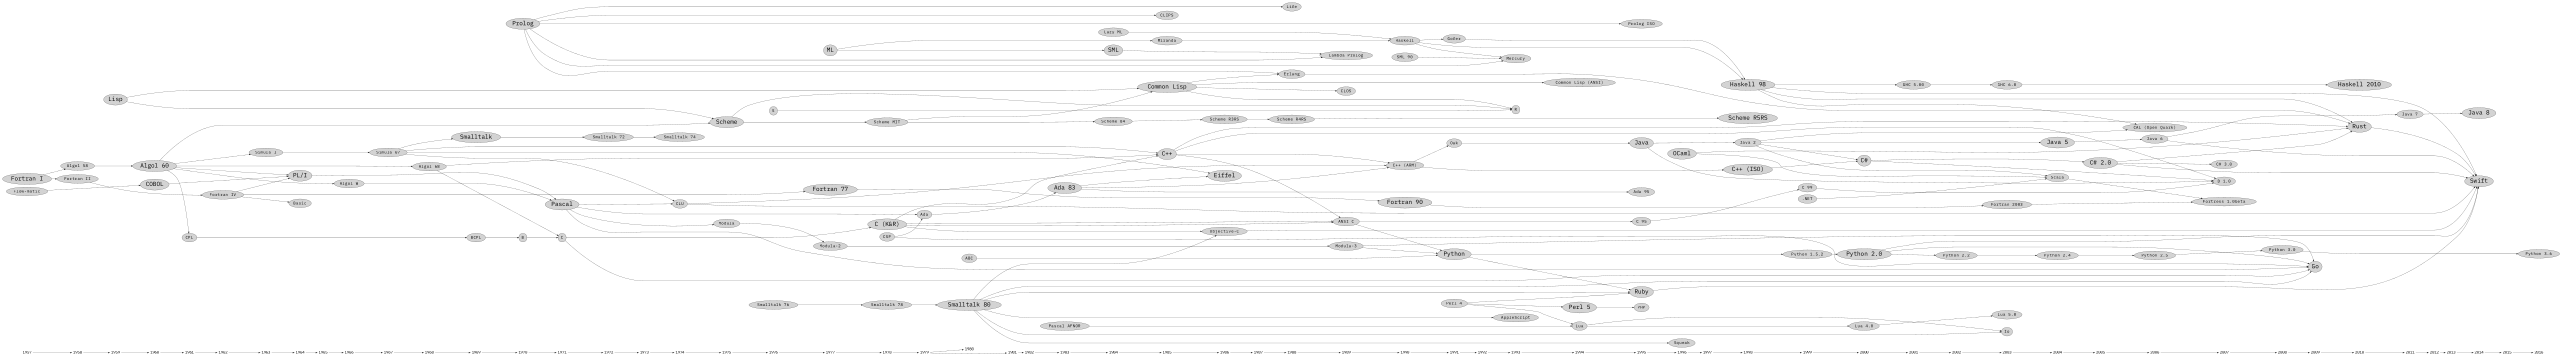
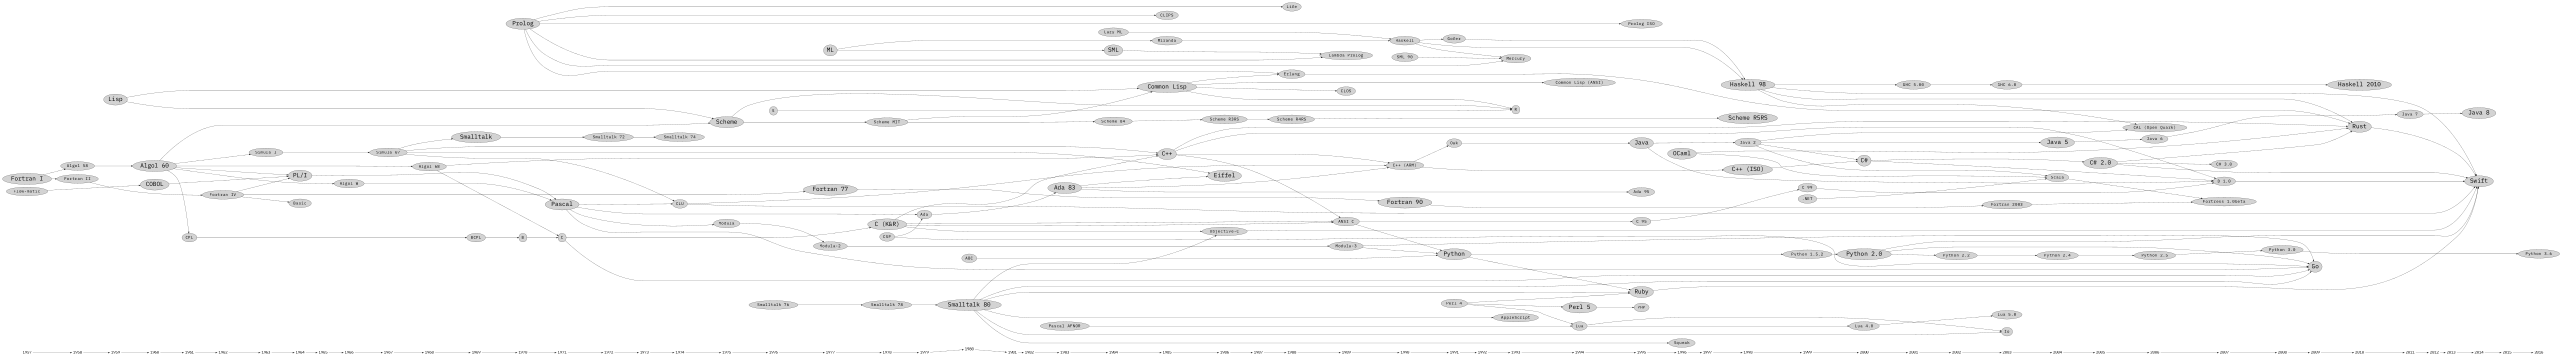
  digraph {
    fontname="IBM Plex Mono"
    rankdir=LR
    node [fontname="IBM Plex Mono" fontsize=30 style=filled]
    edge [fontname="IBM Plex Mono"]
    1957 [fontsize=25 shape=plaintext style=""]
    1958 [fontsize=25 shape=plaintext style=""]
    1959 [fontsize=25 shape=plaintext style=""]
    1960 [fontsize=25 shape=plaintext style=""]
    1961 [fontsize=25 shape=plaintext style=""]
    1962 [fontsize=25 shape=plaintext style=""]
    1963 [fontsize=25 shape=plaintext style=""]
    1964 [fontsize=25 shape=plaintext style=""]
    1965 [fontsize=25 shape=plaintext style=""]
    1966 [fontsize=25 shape=plaintext style=""]
    1967 [fontsize=25 shape=plaintext style=""]
    1968 [fontsize=25 shape=plaintext style=""]
    1969 [fontsize=25 shape=plaintext style=""]
    1970 [fontsize=25 shape=plaintext style=""]
    1971 [fontsize=25 shape=plaintext style=""]
    1972 [fontsize=25 shape=plaintext style=""]
    1973 [fontsize=25 shape=plaintext style=""]
    1974 [fontsize=25 shape=plaintext style=""]
    1975 [fontsize=25 shape=plaintext style=""]
    1976 [fontsize=25 shape=plaintext style=""]
    1977 [fontsize=25 shape=plaintext style=""]
    1978 [fontsize=25 shape=plaintext style=""]
    1979 [fontsize=25 shape=plaintext style=""]
    1980 [fontsize=25 shape=plaintext style=""]
    1981 [fontsize=25 shape=plaintext style=""]
    1982 [fontsize=25 shape=plaintext style=""]
    1983 [fontsize=25 shape=plaintext style=""]
    1984 [fontsize=25 shape=plaintext style=""]
    1985 [fontsize=25 shape=plaintext style=""]
    1986 [fontsize=25 shape=plaintext style=""]
    1987 [fontsize=25 shape=plaintext style=""]
    1988 [fontsize=25 shape=plaintext style=""]
    1989 [fontsize=25 shape=plaintext style=""]
    1990 [fontsize=25 shape=plaintext style=""]
    1991 [fontsize=25 shape=plaintext style=""]
    1992 [fontsize=25 shape=plaintext style=""]
    1993 [fontsize=25 shape=plaintext style=""]
    1994 [fontsize=25 shape=plaintext style=""]
    1995 [fontsize=25 shape=plaintext style=""]
    1996 [fontsize=25 shape=plaintext style=""]
    1997 [fontsize=25 shape=plaintext style=""]
    1998 [fontsize=25 shape=plaintext style=""]
    1999 [fontsize=25 shape=plaintext style=""]
    2000 [fontsize=25 shape=plaintext style=""]
    2001 [fontsize=25 shape=plaintext style=""]
    2002 [fontsize=25 shape=plaintext style=""]
    2003 [fontsize=25 shape=plaintext style=""]
    2004 [fontsize=25 shape=plaintext style=""]
    2005 [fontsize=25 shape=plaintext style=""]
    2006 [fontsize=25 shape=plaintext style=""]
    2007 [fontsize=25 shape=plaintext style=""]
    2008 [fontsize=25 shape=plaintext style=""]
    2009 [fontsize=25 shape=plaintext style=""]
    2010 [fontsize=25 shape=plaintext style=""]
    2011 [fontsize=25 shape=plaintext style=""]
    2012 [fontsize=25 shape=plaintext style=""]
    2013 [fontsize=25 shape=plaintext style=""]
    2014 [fontsize=25 shape=plaintext style=""]
    2015 [fontsize=25 shape=plaintext style=""]
    2016 [fontsize=25 shape=plaintext style=""]
    Scheme [fontsize=40]
    Modula
    CLU
    "Smalltalk 74"
    "Scheme R5RS" [fontsize=40]
    "C++ (ISO)" [fontsize=40]
    "Java 2"
    "Haskell 98" [fontsize=40]
    "D 1.0"
    "C# 3.0"
    "Fortress 1.0beta"
    "GHC 5.00"
    "Smalltalk 72"
    "Scheme R4RS"
    Erlang
    Life
    Lua
    "Common Lisp (ANSI)"
    "Perl 5" [fontsize=40]
    Mercury
    AppleScript
    R
    "Smalltalk 78"
    "Scheme MIT"
    CSP
    "C (K&R)" [fontsize=40]
    "Java 7"
    "Lua 4.0"
    "Python 2.0" [fontsize=40]
    "C#" [fontsize=40]
    "Python 2.5"
    "Java 6"
    "CAL (Open Quark)"
    B
    Prolog [fontsize=40]
    Squeak
    OCaml [fontsize=40]
    "C++ (ARM)"
    Haskell
    "SML 90"
    "Fortran 90" [fontsize=40]
    "C 95"
    "Prolog ISO"
    "Ada 95"
    PHP
    Java [fontsize=40]
    Ruby [fontsize=40]
    "Modula-2"
    ML [fontsize=40]
    "Fortran 77" [fontsize=40]
    "C# 2.0" [fontsize=40]
    Gofer
    Python [fontsize=40]
    "Perl 4"
    Oak
    Rust [fontsize=40]
    "Haskell 2010" [fontsize=40]
    Pascal [fontsize=40]
    C
    "Python 3.0"
    "Python 3.6"
    "Smalltalk 76"
    S
    Go [fontsize=40]
    CPL
    "Ada 83" [fontsize=40]
    "Pascal AFNOR"
    "Fortran II"
    "Algol 58"
    "PL/I" [fontsize=40]
    Basic
    Ada
    "Simula I"
    COBOL [fontsize=40]
    "Algol 60" [fontsize=40]
    ABC
    "Smalltalk 80" [fontsize=40]
    "Algol W"
    ".NET"
    "Python 1.5.2"
    "C 99"
    "Simula 67"
    "Common Lisp" [fontsize=40]
    Miranda
    "C++" [fontsize=40]
    CLIPS
    "Scheme R3RS"
    "Objective-C"
    Eiffel [fontsize=40]
    "Flow-matic"
    "Fortran I" [fontsize=40]
    "Fortran IV"
    "Python 2.4"
    "Java 5" [fontsize=40]
    Scala
    Swift [fontsize=40]
    "Java 8" [fontsize=40]
    "Python 2.2"
    CLOS
    "Modula-3"
    "ANSI C"
    "Lambda Prolog"
    Lisp [fontsize=40]
    "Lazy ML"
    SML [fontsize=40]
    "Scheme 84"
    BCPL
    Smalltalk [fontsize=40]
    "Algol 68"
    "Lua 5.0"
    Io
    "Fortran 2003"
    "GHC 6.0"
    subgraph sub_1 {
      1957
      1958
      1959
      1960
      1961
      1962
      1963
      1964
      1965
      1966
      1967
      1968
      1969
      1970
      1971
      1972
      1973
      1974
      1975
      1976
      1977
      1978
      1979
      1980
      1981
      1982
      1983
      1984
      1985
      1986
      1987
      1988
      1989
      1990
      1991
      1992
      1993
      1994
      1995
      1996
      1997
      1998
      1999
      2000
      2001
      2002
      2003
      2004
      2005
      2006
      2007
      2008
      2009
      2010
      2011
      2012
      2013
      2014
      2015
      2016
    }
    subgraph sub_2 {
      rank=same
      1975
      Scheme
      Modula
    }
    subgraph sub_3 {
      rank=same
      1974
      CLU
      "Smalltalk 74"
    }
    subgraph sub_4 {
      rank=same
      1998
      "Scheme R5RS"
      "C++ (ISO)"
      "Java 2"
      "Haskell 98"
    }
    subgraph sub_5 {
      rank=same
      2007
      "D 1.0"
      "C# 3.0"
      "Fortress 1.0beta"
    }
    subgraph sub_6 {
      rank=same
      2001
      "GHC 5.00"
    }
    subgraph sub_7 {
      rank=same
      1972
      "Smalltalk 72"
    }
    subgraph sub_8 {
      rank=same
      1988
      "Scheme R4RS"
      Erlang
      Life
    }
    subgraph sub_9 {
      rank=same
      1994
      Lua
      "Common Lisp (ANSI)"
      "Perl 5"
    }
    subgraph sub_10 {
      rank=same
      1993
      Mercury
      AppleScript
      R
    }
    subgraph sub_11 {
      rank=same
      1978
      "Smalltalk 78"
      "Scheme MIT"
      CSP
      "C (K&R)"
    }
    subgraph sub_12 {
      rank=same
      2011
      "Java 7"
    }
    subgraph sub_13 {
      rank=same
      2000
      "Lua 4.0"
      "Python 2.0"
      "C#"
    }
    subgraph sub_14 {
      rank=same
      2006
      "Python 2.5"
      "Java 6"
      "CAL (Open Quark)"
    }
    subgraph sub_15 {
      rank=same
      1970
      B
      Prolog
    }
    subgraph sub_16 {
      rank=same
      1996
      Squeak
      OCaml
    }
    subgraph sub_17 {
      rank=same
      1990
      "C++ (ARM)"
      Haskell
      "SML 90"
      "Fortran 90"
    }
    subgraph sub_18 {
      rank=same
      1982
    }
    subgraph sub_19 {
      rank=same
      1995
      "C 95"
      "Prolog ISO"
      "Ada 95"
      PHP
      Java
      Ruby
    }
    subgraph sub_20 {
      rank=same
      1977
      "Modula-2"
      ML
      "Fortran 77"
    }
    subgraph sub_21 {
      rank=same
      1981
    }
    subgraph sub_22 {
      rank=same
      2005
      "C# 2.0"
    }
    subgraph sub_23 {
      rank=same
      1991
      Gofer
      Python
      "Perl 4"
      Oak
    }
    subgraph sub_24 {
      rank=same
      1997
    }
    subgraph sub_25 {
      rank=same
      2010
      Rust
      "Haskell 2010"
    }
    subgraph sub_26 {
      rank=same
      1987
    }
    subgraph sub_27 {
      rank=same
      1992
    }
    subgraph sub_28 {
      rank=same
      1971
      Pascal
      C
    }
    subgraph sub_29 {
      rank=same
      2008
      "Python 3.0"
    }
    subgraph sub_30 {
      rank=same
      2016
      "Python 3.6"
    }
    subgraph sub_31 {
      rank=same
      1976
      "Smalltalk 76"
      S
    }
    subgraph sub_32 {
      rank=same
      2009
      Go
    }
    subgraph sub_33 {
      rank=same
      1961
      CPL
    }
    subgraph sub_34 {
      rank=same
      1983
      "Ada 83"
      "Pascal AFNOR"
    }
    subgraph sub_35 {
      rank=same
      1958
      "Fortran II"
      "Algol 58"
    }
    subgraph sub_36 {
      rank=same
      1964
      "PL/I"
      Basic
    }
    subgraph sub_37 {
      rank=same
      1979
      Ada
    }
    subgraph sub_38 {
      rank=same
      1963
      "Simula I"
    }
    subgraph sub_39 {
      rank=same
      1960
      COBOL
      "Algol 60"
    }
    subgraph sub_40 {
      rank=same
      1980
      ABC
      "Smalltalk 80"
    }
    subgraph sub_41 {
      rank=same
      1966
      "Algol W"
    }
    subgraph sub_42 {
      rank=same
      1999
      ".NET"
      "Python 1.5.2"
      "C 99"
    }
    subgraph sub_43 {
      rank=same
      1967
      "Simula 67"
    }
    subgraph sub_44 {
      rank=same
      1985
      "Common Lisp"
      Miranda
      "C++"
      CLIPS
    }
    subgraph sub_45 {
      rank=same
      1986
      "Scheme R3RS"
      "Objective-C"
      Eiffel
    }
    subgraph sub_46 {
      rank=same
      1957
      "Flow-matic"
      "Fortran I"
    }
    subgraph sub_47 {
      rank=same
      1962
      "Fortran IV"
    }
    subgraph sub_48 {
      rank=same
      2004
      "Python 2.4"
      "Java 5"
      Scala
    }
    subgraph sub_49 {
      rank=same
      2014
      Swift
      "Java 8"
    }
    subgraph sub_50 {
      rank=same
      2002
      "Python 2.2"
    }
    subgraph sub_51 {
      rank=same
      1989
      CLOS
      "Modula-3"
      "ANSI C"
      "Lambda Prolog"
    }
    subgraph sub_52 {
      rank=same
      1959
      Lisp
    }
    subgraph sub_53 {
      rank=same
      1984
      "Lazy ML"
      SML
      "Scheme 84"
    }
    subgraph sub_54 {
      rank=same
      1969
      BCPL
      Smalltalk
    }
    subgraph sub_55 {
      rank=same
      1968
      "Algol 68"
    }
    subgraph sub_56 {
      rank=same
      2003
      "Lua 5.0"
      Io
      "Fortran 2003"
      "GHC 6.0"
    }
    1957 -> 1958
    1958 -> 1959
    1959 -> 1960
    1960 -> 1961
    1961 -> 1962
    1962 -> 1963
    1963 -> 1964
    1964 -> 1965
    1965 -> 1966
    1966 -> 1967
    1967 -> 1968
    1968 -> 1969
    1969 -> 1970
    1970 -> 1971
    1971 -> 1972
    1972 -> 1973
    1973 -> 1974
    1974 -> 1975
    1975 -> 1976
    1976 -> 1977
    1977 -> 1978
    1978 -> 1979
    1979 -> 1980
-   1979 -> 1981
+   1980 -> 1981
    1981 -> 1982
    1982 -> 1983
    1983 -> 1984
    1984 -> 1985
    1985 -> 1986
    1986 -> 1987
    1987 -> 1988
    1988 -> 1989
    1989 -> 1990
    1990 -> 1991
    1991 -> 1992
    1992 -> 1993
    1993 -> 1994
    1994 -> 1995
    1995 -> 1996
    1996 -> 1997
    1997 -> 1998
    1998 -> 1999
    1999 -> 2000
    2000 -> 2001
    2001 -> 2002
    2002 -> 2003
    2003 -> 2004
    2004 -> 2005
    2005 -> 2006
    2006 -> 2007
    2007 -> 2008
    2008 -> 2009
    2009 -> 2010
    2010 -> 2011
    2011 -> 2012
    2012 -> 2013
    2013 -> 2014
    2014 -> 2015
    2015 -> 2016
    Scheme -> R
    Scheme -> "Scheme MIT" [weight=3]
    Modula -> "Modula-2" [weight=3]
    CLU -> "C++ (ARM)"
    CLU -> Swift
    "C++ (ISO)" -> "C#"
    "Java 2" -> "C#"
    "Java 2" -> "CAL (Open Quark)"
    "Java 2" -> "Java 5" [weight=3]
    "Java 2" -> Scala
    "Haskell 98" -> "GHC 5.00" [weight=3]
    "Haskell 98" -> "CAL (Open Quark)"
    "Haskell 98" -> Rust
    "Haskell 98" -> Swift
-   "Java 6" -> Swift
+   "D 1.0" -> Swift
    "GHC 5.00" -> "GHC 6.0" [weight=3]
    "Smalltalk 72" -> "Smalltalk 74" [weight=3]
    "Scheme R4RS" -> "Scheme R5RS" [weight=3]
    Erlang -> Rust
    Lua -> "Lua 4.0" [weight=3]
    Lua -> Io
    "Perl 5" -> PHP
    "Smalltalk 78" -> "Smalltalk 80" [weight=3]
    "Scheme MIT" -> "Common Lisp"
    "Scheme MIT" -> "Scheme 84" [weight=3]
    CSP -> Go
    CSP -> Ada
    "C (K&R)" -> "C++"
    "C (K&R)" -> "Objective-C"
    "C (K&R)" -> "ANSI C"
    "C (K&R)" -> "ANSI C" [weight=3]
    "Java 7" -> "Java 8" [weight=3]
    "Lua 4.0" -> "Lua 5.0" [weight=3]
    "Python 2.0" -> Go
    "Python 2.0" -> Swift
    "Python 2.0" -> "Python 2.2" [weight=3]
    "C#" -> "D 1.0"
    "C#" -> "C# 2.0" [weight=3]
    "Python 2.5" -> "Python 3.0" [weight=3]
    "Java 6" -> "Java 7" [weight=3]
    B -> C [weight=3]
    Prolog -> Erlang
    Prolog -> Life
    Prolog -> Mercury
    Prolog -> "Prolog ISO" [weight=3]
    Prolog -> CLIPS
    Prolog -> "Lambda Prolog"
    OCaml -> Rust
    OCaml -> Scala
    "C++ (ARM)" -> "C++ (ISO)" [weight=3]
    "C++ (ARM)" -> Oak
    Haskell -> "Haskell 98"
    Haskell -> Mercury
    Haskell -> Gofer
    "SML 90" -> Mercury
    "Fortran 90" -> "Fortran 2003" [weight=3]
    "C 95" -> "C 99" [weight=3]
    Java -> "Java 2" [weight=3]
    Java -> "D 1.0"
    Ruby -> Swift
    "Modula-2" -> "Modula-3" [weight=3]
    ML -> Miranda
    ML -> SML [weight=3]
    "Fortran 77" -> "Fortran 90" [weight=3]
    "C# 2.0" -> "C# 3.0" [weight=3]
    "C# 2.0" -> Rust
    "C# 2.0" -> Swift
    Gofer -> "Haskell 98"
    Python -> Ruby
    Python -> "Python 1.5.2" [weight=3]
    "Perl 4" -> Lua
    "Perl 4" -> "Perl 5" [weight=3]
    "Perl 4" -> Ruby
    Oak -> Java [weight=3]
    Rust -> Swift
    Pascal -> Modula
    Pascal -> CLU
    Pascal -> Go
    Pascal -> Ada
    C -> "C (K&R)" [weight=3]
    C -> Go
    "Python 3.0" -> "Python 3.6" [weight=3]
    "Smalltalk 76" -> "Smalltalk 78" [weight=3]
    S -> R [weight=3]
    CPL -> BCPL [weight=3]
    "Ada 83" -> "C++ (ARM)"
    "Ada 83" -> "Ada 95" [weight=3]
    "Ada 83" -> Eiffel
    "Pascal AFNOR" -> Lua
    "Fortran II" -> "Fortran IV" [weight=3]
    "Algol 58" -> "Algol 60" [weight=3]
    "PL/I" -> Pascal
    Ada -> "Ada 83" [weight=3]
    "Simula I" -> "Simula 67" [weight=3]
    COBOL -> "PL/I"
    "Algol 60" -> Scheme
    "Algol 60" -> CPL
    "Algol 60" -> "PL/I"
    "Algol 60" -> "Simula I"
    "Algol 60" -> "Algol W"
    "Algol 60" -> "Algol 68" [weight=3]
    ABC -> Python [weight=3]
    "Smalltalk 80" -> AppleScript
    "Smalltalk 80" -> Squeak
    "Smalltalk 80" -> Ruby
    "Smalltalk 80" -> Go
    "Smalltalk 80" -> "Objective-C"
    "Smalltalk 80" -> Io
    "Algol W" -> Pascal [weight=3]
    ".NET" -> Scala
    "Python 1.5.2" -> "Python 2.0" [weight=3]
    "C 99" -> "D 1.0"
    "Simula 67" -> CLU
    "Simula 67" -> "C++"
    "Simula 67" -> Eiffel
    "Simula 67" -> Smalltalk
    "Common Lisp" -> Erlang
    "Common Lisp" -> "Common Lisp (ANSI)" [weight=3]
    "Common Lisp" -> R
    "Common Lisp" -> CLOS
    Miranda -> Haskell
    "C++" -> "D 1.0"
    "C++" -> "C++ (ARM)" [weight=3]
    "C++" -> Rust
    "C++" -> "ANSI C"
    "Scheme R3RS" -> "Scheme R4RS" [weight=3]
    "Objective-C" -> Swift
    "Flow-matic" -> COBOL
    "Fortran I" -> "Fortran II" [weight=3]
    "Fortran I" -> "Algol 58"
    "Fortran IV" -> "Fortran 77" [weight=3]
    "Fortran IV" -> "PL/I"
    "Fortran IV" -> Basic
    "Python 2.4" -> "Python 2.5" [weight=3]
    "Java 5" -> "Java 6" [weight=3]
    Scala -> "Fortress 1.0beta"
    "Python 2.2" -> "Python 2.4" [weight=3]
    "Modula-3" -> Python
    "Modula-3" -> Go
    "ANSI C" -> "C 95" [weight=3]
    "ANSI C" -> Python
    Lisp -> Scheme
    Lisp -> "Common Lisp"
    "Lazy ML" -> Haskell
    SML -> "Lambda Prolog"
    "Scheme 84" -> "Scheme R3RS" [weight=3]
    BCPL -> B [weight=3]
    Smalltalk -> "Smalltalk 72" [weight=3]
    "Algol 68" -> C
    "Algol 68" -> "C++"
    "Fortran 2003" -> "Fortress 1.0beta"
    "GHC 6.0" -> "Haskell 2010" [weight=3]
  }
